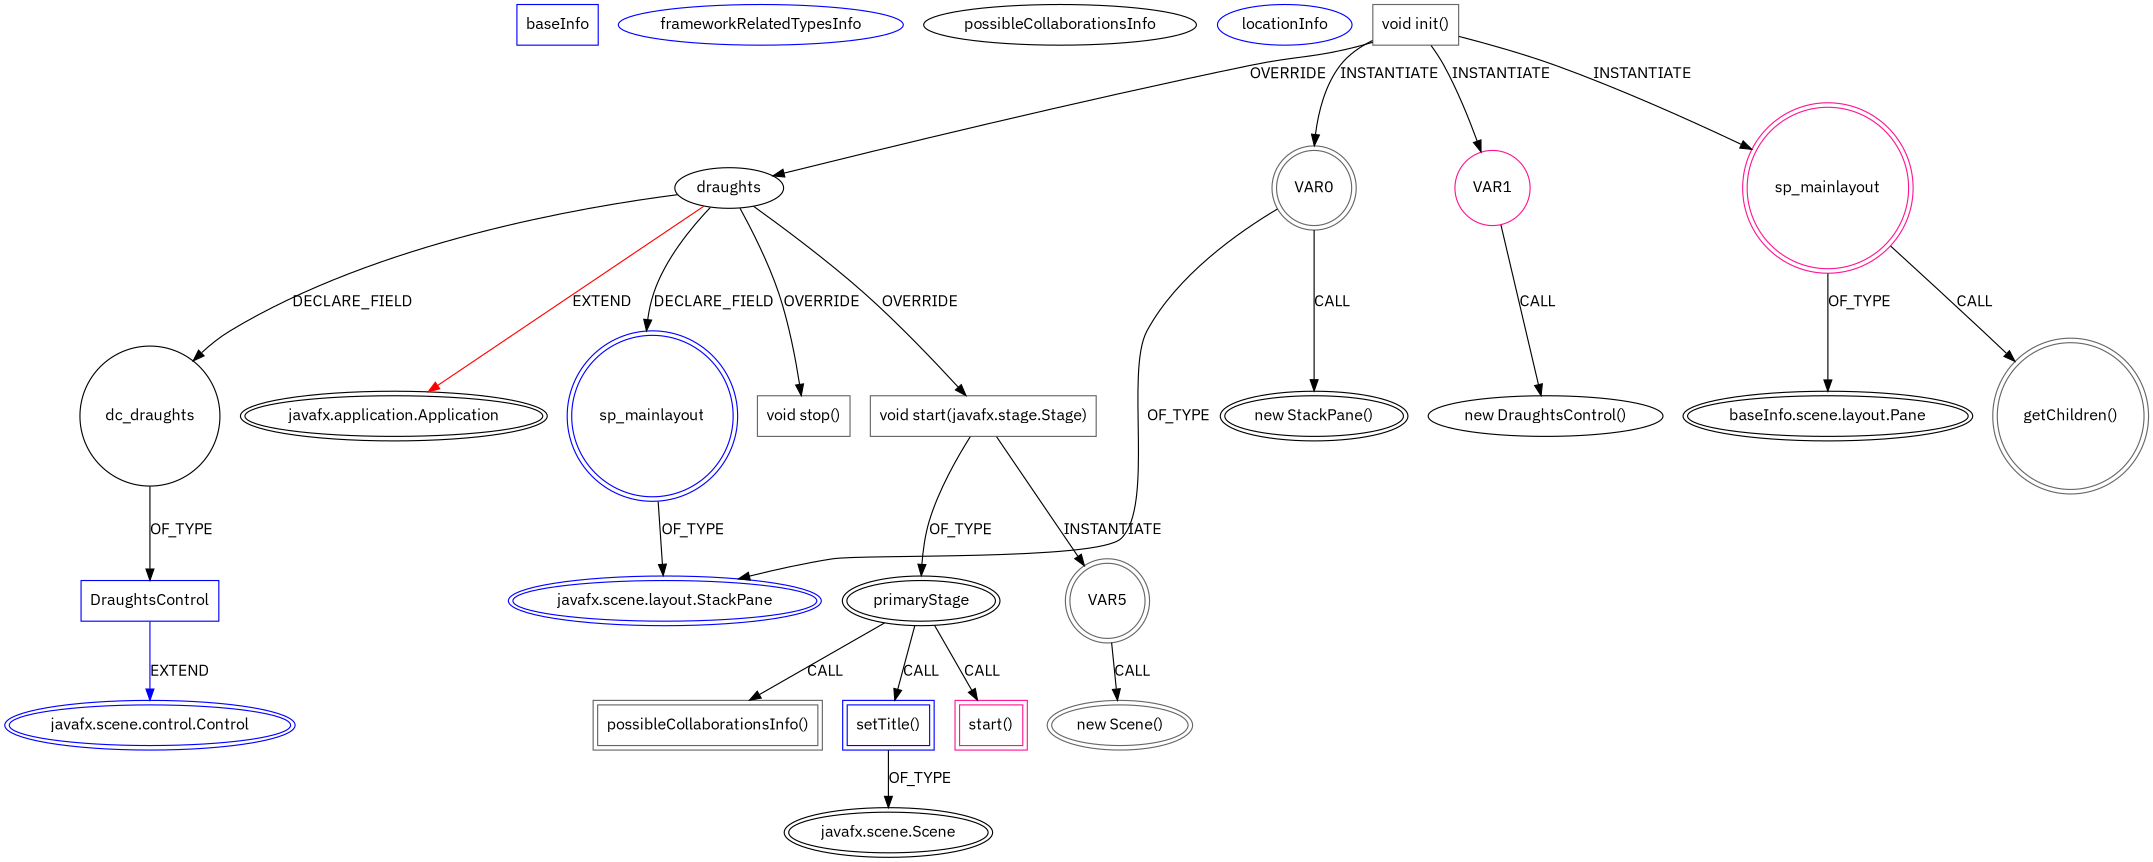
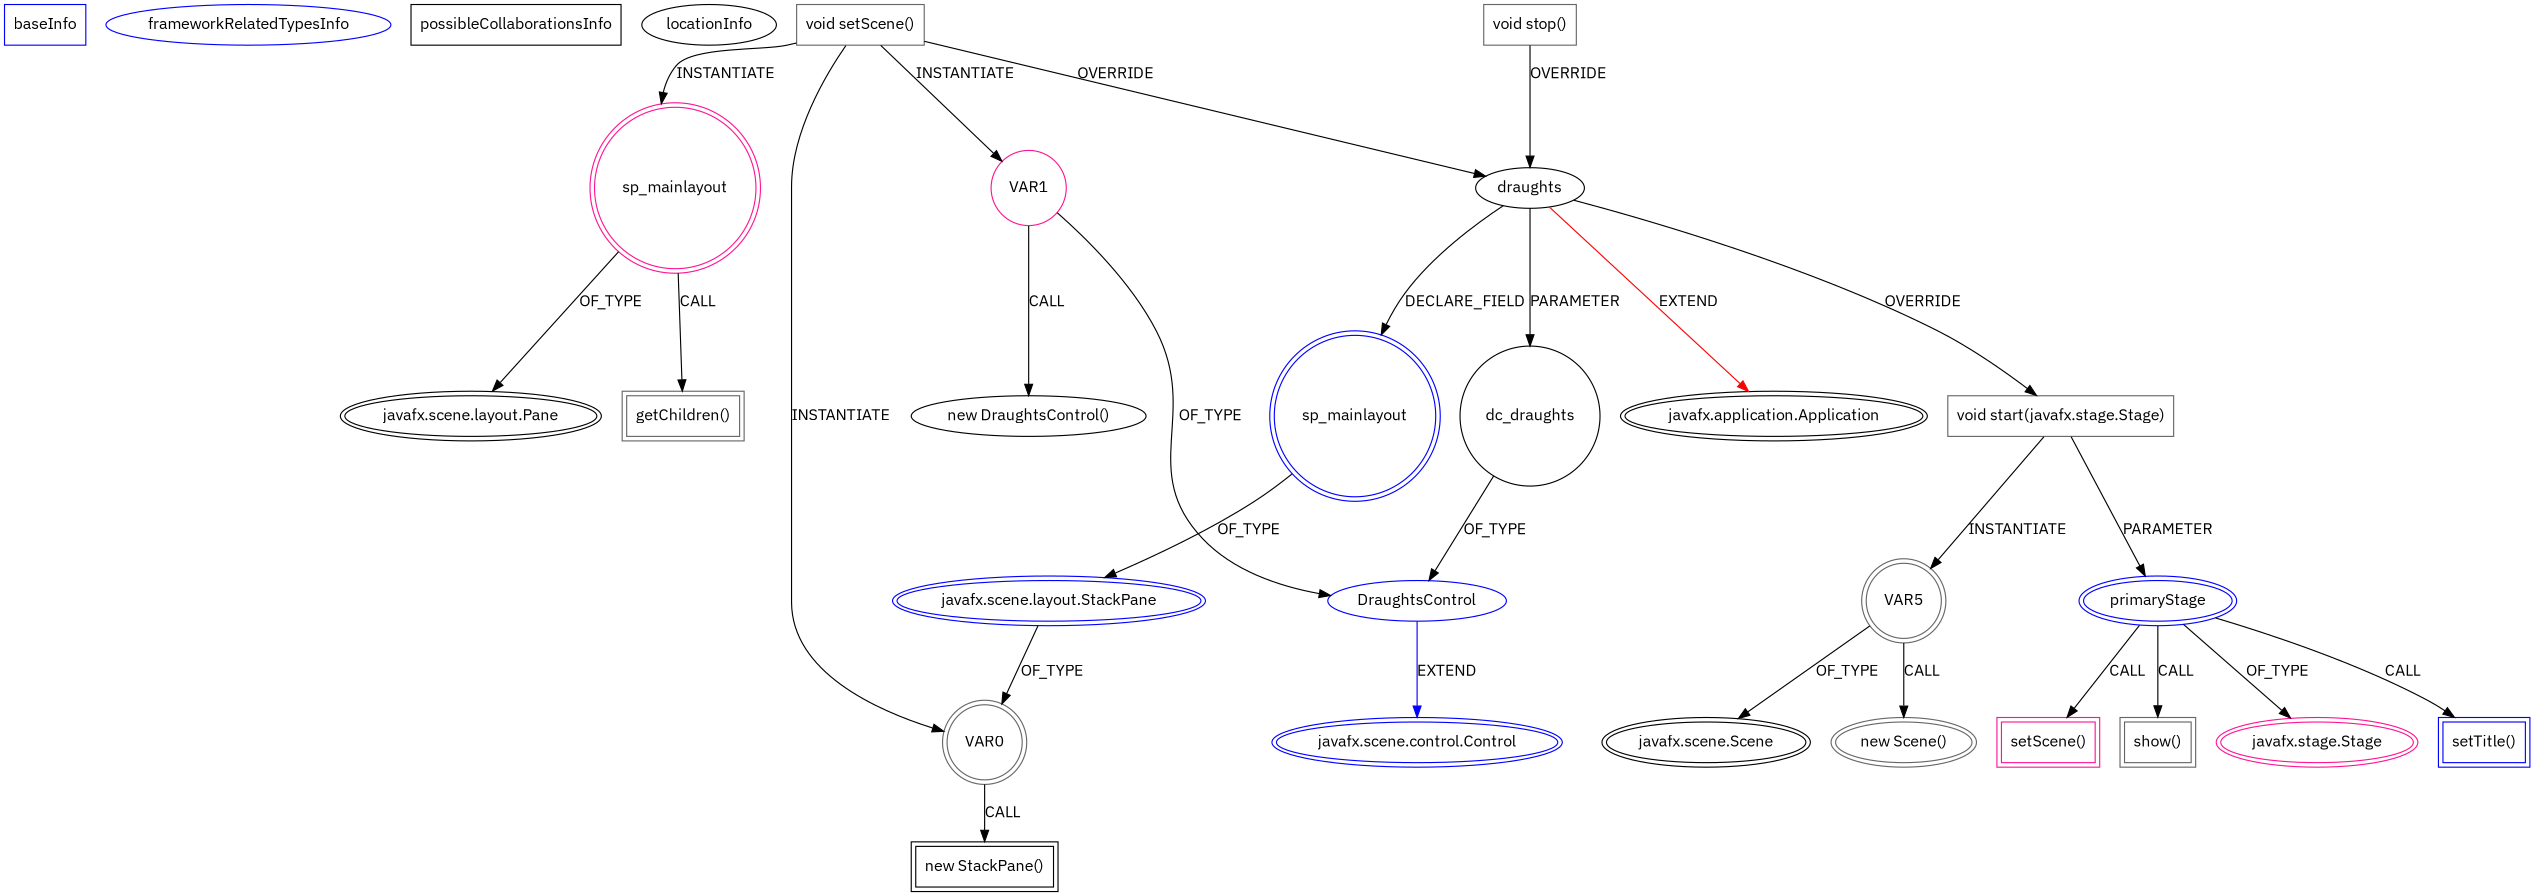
  digraph {
    fontname="IBM Plex Sans"
    node [color=black fontname="IBM Plex Sans" isFrameworkType=true vertexType=FRAMEWORK_CLASS_TYPE peripheries=2]
    edge [fontname="IBM Plex Sans"]
    baseInfo [category=extension_graph color=blue graphId=4612 isAnonymous=false possibleRelation=true shape=box isFrameworkType="" vertexType="" peripheries=""]
    frameworkRelatedTypesInfo [0="javafx.application.Application" color=blue isFrameworkType="" vertexType="" peripheries=""]
-   possibleCollaborationsInfo [0="4612~OVERRIDING_METHOD_DECLARATION-INSTANTIATION-FIELD_DECLARATION-~javafx.application.Application ~javafx.scene.control.Control ~false~false" isFrameworkType="" vertexType="" peripheries=""]
-   locationInfo [color=blue contextSignature=draughts filePath="/uinsion-Draughts/Draughts-master/src/draughts.java" graphId=4612 projectName="uinsion-Draughts" isFrameworkType="" vertexType="" peripheries=""]
+   possibleCollaborationsInfo [0="4612~OVERRIDING_METHOD_DECLARATION-INSTANTIATION-FIELD_DECLARATION-~javafx.application.Application ~javafx.scene.control.Control ~false~false" shape=box isFrameworkType="" vertexType="" peripheries=""]
+   locationInfo [contextSignature=draughts filePath="/uinsion-Draughts/Draughts-master/src/draughts.java" graphId=4612 projectName="uinsion-Draughts" isFrameworkType="" vertexType="" peripheries=""]
    n5 [isFrameworkType=false label=draughts vertexType=ROOT_CLIENT_CLASS_DECLARATION peripheries=""]
    n6 [label="javafx.application.Application"]
    n7 [isFrameworkType=false label=dc_draughts shape=circle vertexType=FIELD_DECLARATION peripheries=""]
    n8 [color=blue label=sp_mainlayout shape=circle vertexType=FIELD_DECLARATION]
    n9 [color=gray40 isFrameworkType=false label="void start(javafx.stage.Stage)" shape=box vertexType=OVERRIDING_METHOD_DECLARATION peripheries=""]
    n10 [color=gray40 isFrameworkType=false label="void stop()" shape=box vertexType=OVERRIDING_METHOD_DECLARATION peripheries=""]
-   n11 [color=blue isFrameworkType=false label=DraughtsControl vertexType=REFERENCE_CLIENT_CLASS_DECLARATION shape=box peripheries=""]
+   n11 [color=blue isFrameworkType=false label=DraughtsControl vertexType=REFERENCE_CLIENT_CLASS_DECLARATION peripheries=""]
    n12 [color=blue label="javafx.scene.layout.StackPane"]
-   n13 [color=gray40 isFrameworkType=false label="void init()" shape=box vertexType=OVERRIDING_METHOD_DECLARATION peripheries=""]
+   n13 [color=gray40 isFrameworkType=false label="void setScene()" shape=box vertexType=OVERRIDING_METHOD_DECLARATION peripheries=""]
    n14 [color=gray40 label=VAR0 shape=circle vertexType=VARIABLE_EXPRESION]
    n15 [color=deeppink isFrameworkType=false label=VAR1 shape=circle vertexType=VARIABLE_EXPRESION peripheries=""]
    n16 [color=deeppink label=sp_mainlayout shape=circle vertexType=VARIABLE_EXPRESION]
-   n17 [label=primaryStage vertexType=PARAMETER_DECLARATION]
+   n17 [color=blue label=primaryStage vertexType=PARAMETER_DECLARATION]
    n18 [color=gray40 label=VAR5 shape=circle vertexType=VARIABLE_EXPRESION]
    n19 [color=blue label="javafx.scene.control.Control"]
-   n20 [label="new StackPane()" vertexType=CONSTRUCTOR_CALL]
+   n20 [label="new StackPane()" vertexType=CONSTRUCTOR_CALL shape=box]
    n21 [isFrameworkType=false label="new DraughtsControl()" vertexType=CONSTRUCTOR_CALL peripheries=""]
-   n22 [label="baseInfo.scene.layout.Pane"]
-   n23 [color=gray40 label="getChildren()" shape=circle vertexType=INSIDE_CALL]
+   n22 [label="javafx.scene.layout.Pane"]
+   n23 [color=gray40 label="getChildren()" shape=box vertexType=INSIDE_CALL]
+   n24 [color=deeppink label="javafx.stage.Stage"]
    n25 [color=blue label="setTitle()" shape=box vertexType=INSIDE_CALL]
-   n26 [color=deeppink label="start()" shape=box vertexType=INSIDE_CALL]
-   n27 [color=gray40 label="possibleCollaborationsInfo()" shape=box vertexType=INSIDE_CALL]
+   n26 [color=deeppink label="setScene()" shape=box vertexType=INSIDE_CALL]
+   n27 [color=gray40 label="show()" shape=box vertexType=INSIDE_CALL]
    n28 [label="javafx.scene.Scene"]
    n29 [color=gray40 label="new Scene()" vertexType=CONSTRUCTOR_CALL]
    n5 -> n6 [color=red label=EXTEND]
-   n5 -> n7 [label=DECLARE_FIELD]
+   n5 -> n7 [label=PARAMETER]
    n5 -> n8 [label=DECLARE_FIELD]
    n5 -> n9 [label=OVERRIDE]
-   n5 -> n10 [label=OVERRIDE]
+   n10 -> n5 [label=OVERRIDE]
    n7 -> n11 [label=OF_TYPE]
    n8 -> n12 [label=OF_TYPE]
-   n9 -> n17 [label=OF_TYPE]
+   n9 -> n17 [label=PARAMETER]
    n9 -> n18 [label=INSTANTIATE]
    n11 -> n19 [color=blue label=EXTEND]
    n13 -> n5 [label=OVERRIDE]
    n13 -> n14 [label=INSTANTIATE]
    n13 -> n15 [label=INSTANTIATE]
    n13 -> n16 [label=INSTANTIATE]
-   n14 -> n12 [label=OF_TYPE]
+   n12 -> n14 [label=OF_TYPE]
    n14 -> n20 [label=CALL]
+   n15 -> n11 [label=OF_TYPE]
    n15 -> n21 [label=CALL]
    n16 -> n22 [label=OF_TYPE]
    n16 -> n23 [label=CALL]
+   n17 -> n24 [label=OF_TYPE]
    n17 -> n25 [label=CALL]
    n17 -> n26 [label=CALL]
    n17 -> n27 [label=CALL]
-   n25 -> n28 [label=OF_TYPE]
+   n18 -> n28 [label=OF_TYPE]
    n18 -> n29 [label=CALL]
  }
